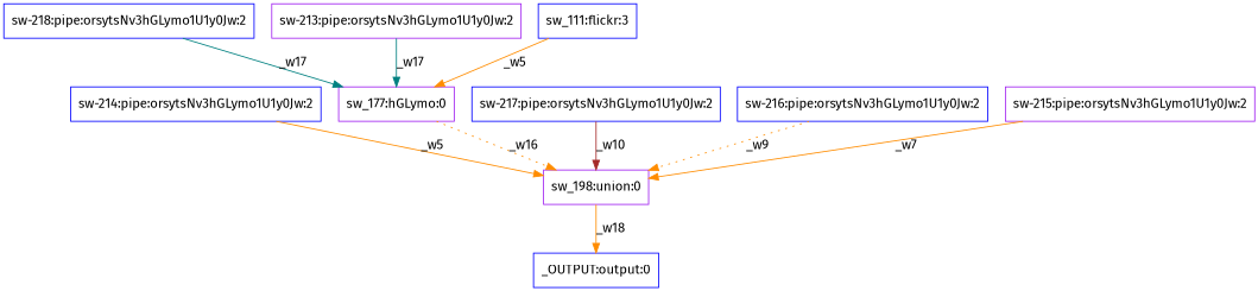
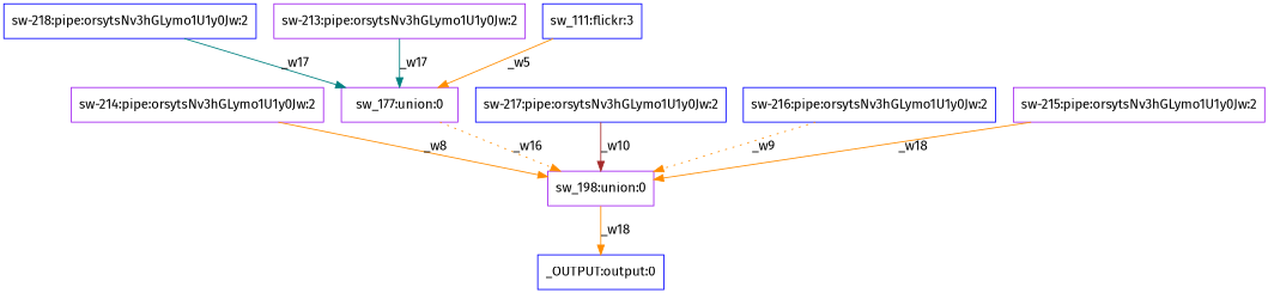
  digraph {
    fontname="Fira Sans"
    node [color=blue fontname="Fira Sans" shape=box]
    edge [color=darkorange fontname="Fira Sans" style=solid]
    n1 [label="_OUTPUT:output:0"]
-   n2 [label="sw-214:pipe:orsytsNv3hGLymo1U1y0Jw:2"]
+   n2 [color=purple label="sw-214:pipe:orsytsNv3hGLymo1U1y0Jw:2"]
    n3 [color=purple label="sw_198:union:0"]
    n4 [label="sw-218:pipe:orsytsNv3hGLymo1U1y0Jw:2"]
-   n5 [color=purple label="sw_177:hGLymo:0"]
+   n5 [color=purple label="sw_177:union:0"]
    n6 [color=purple label="sw-213:pipe:orsytsNv3hGLymo1U1y0Jw:2"]
    n7 [label="sw-217:pipe:orsytsNv3hGLymo1U1y0Jw:2"]
    n8 [label="sw-216:pipe:orsytsNv3hGLymo1U1y0Jw:2"]
    n9 [color=purple label="sw-215:pipe:orsytsNv3hGLymo1U1y0Jw:2"]
    n10 [label="sw_111:flickr:3"]
-   n2 -> n3 [label=_w5]
+   n2 -> n3 [label=_w8]
    n3 -> n1 [label=_w18]
    n4 -> n5 [color=teal label=_w17]
    n5 -> n3 [label=_w16 style=dotted]
    n6 -> n5 [color=teal label=_w17]
    n7 -> n3 [color=brown label=_w10]
    n8 -> n3 [label=_w9 style=dotted]
-   n9 -> n3 [label=_w7]
+   n9 -> n3 [label=_w18]
    n10 -> n5 [label=_w5]
  }
